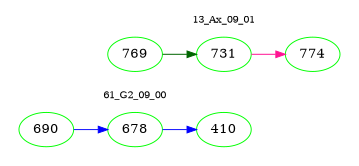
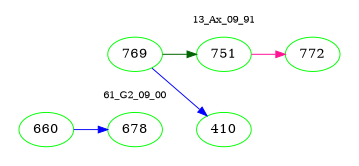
  digraph {
    rankdir=LR
    node [color=green]
    edge [color=blue]
    n1 [label=769]
-   n2 [label=731]
-   n3 [label=774]
-   n4 [label=690]
+   n2 [label=751]
+   n3 [label=772]
+   n4 [label=660]
    n5 [label=678]
    n6 [label=410]
    subgraph cluster_1 {
      color=white
      fontsize=10
-     label="13_Ax_09_01"
+     label="13_Ax_09_91"
      n1
      n2
      n3
    }
    subgraph cluster_2 {
      color=white
      fontsize=10
      label="61_G2_09_00"
      n4
      n5
      n6
    }
    n1 -> n2 [color=darkgreen]
    n2 -> n3 [color=deeppink]
    n4 -> n5
-   n5 -> n6
+   n1 -> n6
  }
